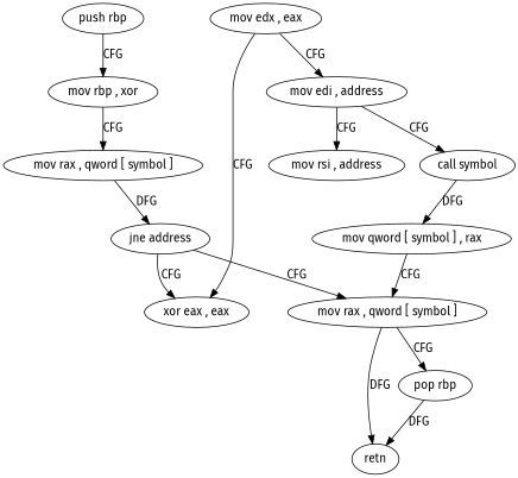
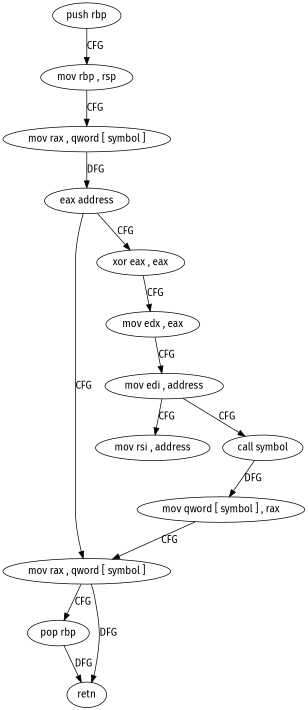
  digraph {
    fontname="Fira Sans"
    node [fontname="Fira Sans"]
    edge [fontname="Fira Sans"]
    n1 [label="push rbp"]
-   n2 [label="mov rbp , xor"]
+   n2 [label="mov rbp , rsp"]
    n3 [label="mov rax , qword [ symbol ]"]
-   n4 [label="jne address"]
+   n4 [label="eax address"]
    n5 [label="mov rax , qword [ symbol ]"]
    n6 [label="xor eax , eax"]
    n7 [label="pop rbp"]
    n8 [label=retn]
    n9 [label="mov edx , eax"]
    n10 [label="mov edi , address"]
    n11 [label="mov rsi , address"]
    n12 [label="call symbol"]
    n13 [label="mov qword [ symbol ] , rax"]
    n1 -> n2 [label=CFG]
    n2 -> n3 [label=CFG]
    n3 -> n4 [label=DFG]
    n4 -> n5 [label=CFG]
    n4 -> n6 [label=CFG]
    n5 -> n7 [label=CFG]
    n5 -> n8 [label=DFG]
-   n9 -> n6 [label=CFG]
+   n6 -> n9 [label=CFG]
    n7 -> n8 [label=DFG]
    n9 -> n10 [label=CFG]
    n10 -> n11 [label=CFG]
    n10 -> n12 [label=CFG]
    n12 -> n13 [label=DFG]
    n13 -> n5 [label=CFG]
  }
